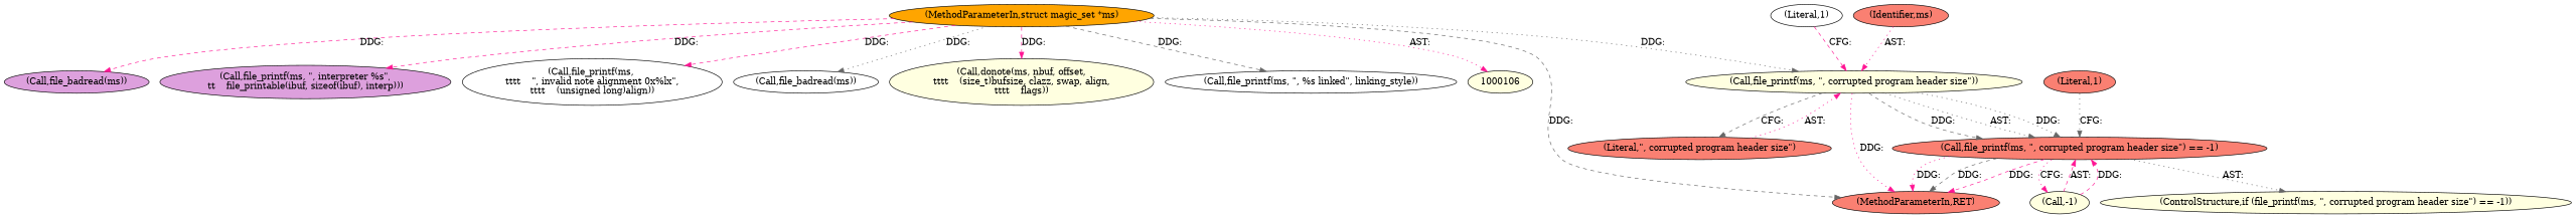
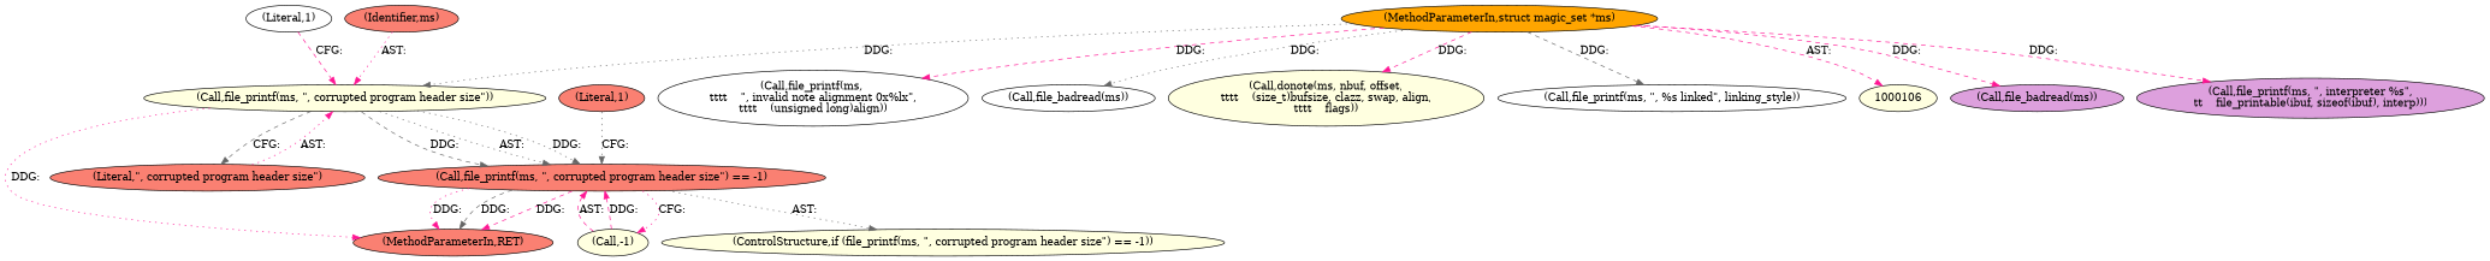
  digraph {
    node [fillcolor=lightyellow style=filled]
    edge [color=deeppink style=dashed]
    n1 [label="(Call,file_printf(ms, \", corrupted program header size\"))"]
    n2 [fillcolor=salmon label="(Call,file_printf(ms, \", corrupted program header size\") == -1)"]
    n3 [fillcolor=salmon label="(Literal,\", corrupted program header size\")"]
    n4 [fillcolor=salmon label="(MethodParameterIn,RET)"]
    n5 [label="(Call,-1)"]
    n6 [label="(ControlStructure,if (file_printf(ms, \", corrupted program header size\") == -1))"]
    n7 [fillcolor=orange label="(MethodParameterIn,struct magic_set *ms)"]
    n8 [fillcolor=plum label="(Call,file_badread(ms))"]
    n9 [fillcolor=plum label="(Call,file_printf(ms, \", interpreter %s\",\n\t\t    file_printable(ibuf, sizeof(ibuf), interp)))"]
    n10 [fillcolor=white label="(Call,file_printf(ms, \n\t\t\t\t    \", invalid note alignment 0x%lx\",\n\t\t\t\t    (unsigned long)align))"]
    n11 [fillcolor=white label="(Call,file_badread(ms))"]
    n12 [label="(Call,donote(ms, nbuf, offset,\n\t\t\t\t    (size_t)bufsize, clazz, swap, align,\n\t\t\t\t    flags))"]
    n13 [fillcolor=white label="(Call,file_printf(ms, \", %s linked\", linking_style))"]
    1000106
    n15 [fillcolor=salmon label="(Literal,1)"]
    n16 [fillcolor=white label="(Literal,1)"]
    n17 [fillcolor=salmon label="(Identifier,ms)"]
    n1 -> n2 [color=gray40 label="AST: " style=dotted]
    n1 -> n2 [color=gray40 label="DDG: " style=dotted]
    n1 -> n2 [color=gray40 label="DDG: "]
    n1 -> n3 [color=gray40 label="CFG: "]
    n1 -> n4 [label="DDG: " style=dotted]
    n2 -> n4 [color=gray40 label="DDG: "]
    n2 -> n4 [label="DDG: "]
    n2 -> n4 [label="DDG: " style=dotted]
    n2 -> n5 [label="CFG: " style=dotted]
    n2 -> n6 [color=gray40 label="AST: " style=dotted]
    n3 -> n1 [label="AST: " style=dotted]
    n5 -> n2 [label="AST: "]
    n5 -> n2 [label="DDG: "]
    n7 -> n1 [color=gray40 label="DDG: " style=dotted]
-   n7 -> n4 [color=gray40 label="DDG: "]
    n7 -> n8 [label="DDG: "]
    n7 -> n9 [label="DDG: "]
    n7 -> n10 [label="DDG: "]
    n7 -> n11 [color=gray40 label="DDG: " style=dotted]
    n7 -> n12 [label="DDG: "]
    n7 -> n13 [color=gray40 label="DDG: "]
-   n7 -> 1000106 [label="AST: " style=dotted]
+   n7 -> 1000106 [label="AST: "]
    n15 -> n2 [color=gray40 label="CFG: " style=dotted]
    n16 -> n1 [label="CFG: "]
    n17 -> n1 [label="AST: " style=dotted]
  }
